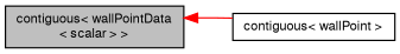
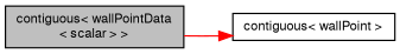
  digraph {
    rankdir=LR
    node [color=black fontname=FreeSans fontsize=10 shape=record]
    n1 [fillcolor=grey75 fontcolor=black height=0.2 label="contiguous\< wallPointData\l\< scalar \> \>" style=filled width=0.4]
    n2 [height=0.2 label="contiguous\< wallPoint \>" width=0.4]
-   n2 -> n1 [color=red fontname=FreeSans fontsize=10 labelfontname=FreeSans labelfontsize=10 style=solid]
+   n1 -> n2 [color=red fontname=FreeSans fontsize=10 labelfontname=FreeSans labelfontsize=10 style=solid]
  }
